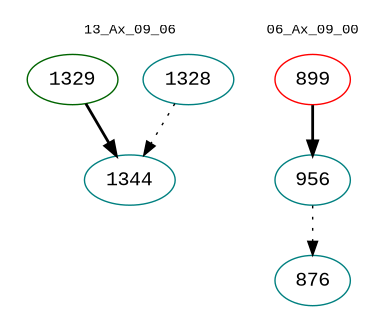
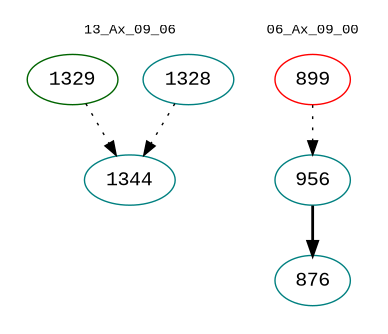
  digraph {
    fontname="Liberation Mono"
    node [color=teal fontname="Liberation Mono"]
    edge [color=black fontname="Liberation Mono" style=dotted]
    n1 [label=1328]
    n2 [color=darkgreen label=1329]
    n3 [label=1344]
    n4 [color=red label=899]
    n5 [label=956]
    n6 [label=876]
    subgraph cluster_1 {
      color=white
      fontsize=10
      label="13_Ax_09_06"
      n1
      n2
      n3
    }
    subgraph cluster_2 {
      color=white
      fontsize=10
      label="06_Ax_09_00"
      n4
      n5
      n6
    }
    n1 -> n3
-   n2 -> n3 [style=bold]
-   n4 -> n5 [style=bold]
-   n5 -> n6
+   n2 -> n3
+   n4 -> n5
+   n5 -> n6 [style=bold]
  }
